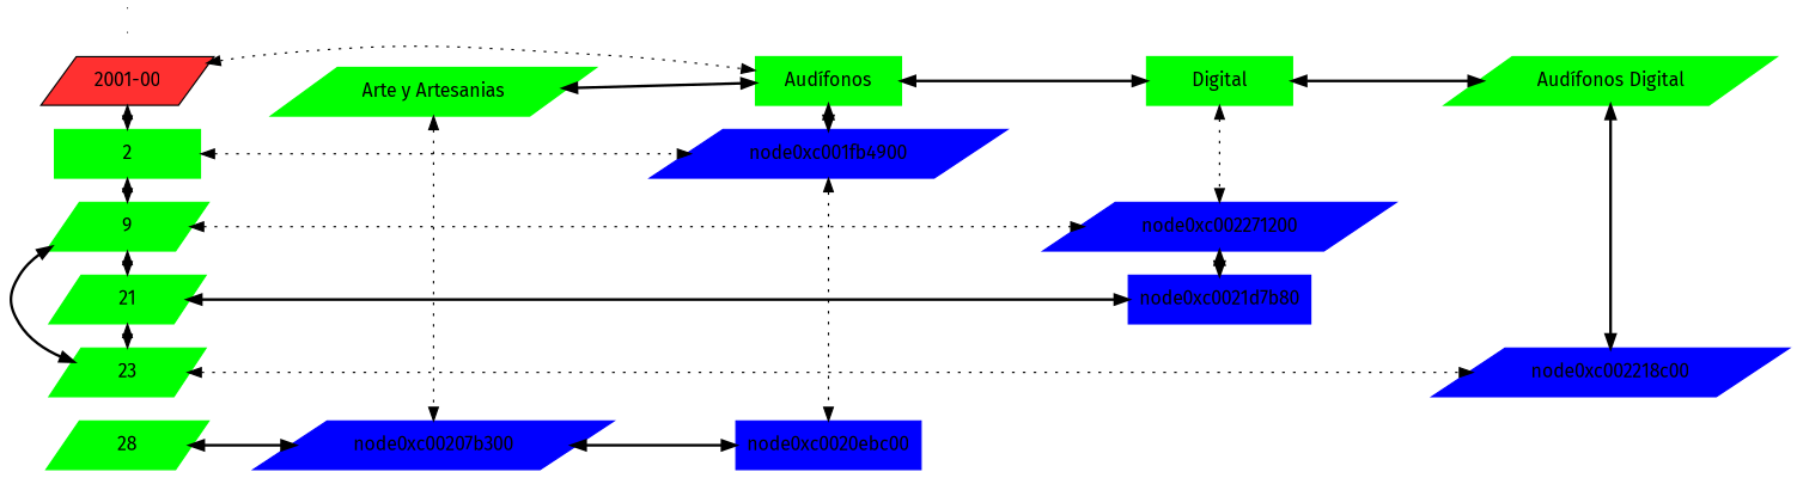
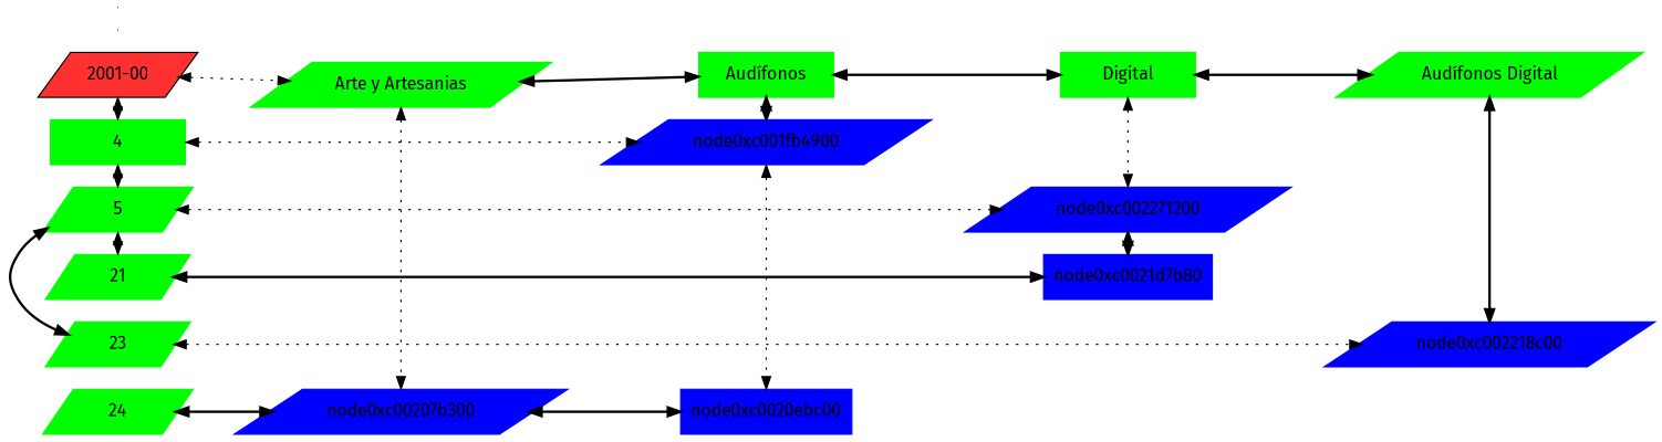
  digraph {
    fontname="Fira Sans"
    rankdir=LR
    node [fontname="Fira Sans" group=1 shape=parallelogram style=filled color=green]
    edge [dir=both fontname="Fira Sans" style=dotted]
    n1 [fillcolor=firebrick1 label="2001-00" width=1.5 color=""]
-   n2 [group=4 label=2 shape=box width=1.5]
-   n3 [group=9 label=9 width=1.5]
+   n2 [group=4 label=4 shape=box width=1.5]
+   n3 [group=9 label=5 width=1.5]
    n4 [group=21 label=21 width=1.5]
    n5 [group=23 label=23 width=1.5]
-   n6 [group=24 label=28 width=1.5]
+   n6 [group=24 label=24 width=1.5]
    n7 [label="Arte y Artesanias" width=1.5]
    node0xc00207b300 [color=blue group=24 width=0.5]
    n9 [label="Audífonos" shape=box width=1.5]
    node0xc001fb4900 [color=blue group=4 width=0.5]
    node0xc0020ebc00 [color=blue group=24 shape=box width=0.5]
    n12 [label=Digital shape=box width=1.5]
    node0xc002271200 [color=blue group=9 width=0.5]
    node0xc0021d7b80 [color=blue group=21 shape=box width=0.5]
    n15 [label="Audífonos Digital" width=1.5]
    node0xc002218c00 [color=blue group=23 width=0.5]
    e0 [shape=point width=0 group="" style="" color=""]
    e1 [shape=point width=0 group="" style="" color=""]
    subgraph sub_1 {
      rank=same
      n1
      n2
    }
    subgraph sub_2 {
      rank=same
      n2
      n3
    }
    subgraph sub_3 {
      rank=same
      n3
      n4
    }
    subgraph sub_4 {
      rank=same
      n4
      n5
    }
    subgraph sub_5 {
      rank=same
      n5
      n6
    }
    subgraph sub_6 {
      rank=same
      n7
      node0xc00207b300
    }
    subgraph sub_7 {
      rank=same
      n9
      node0xc001fb4900
    }
    subgraph sub_8 {
      rank=same
      node0xc001fb4900
      node0xc0020ebc00
    }
    subgraph sub_9 {
      rank=same
      n12
      node0xc002271200
    }
    subgraph sub_10 {
      rank=same
      node0xc002271200
      node0xc0021d7b80
    }
    subgraph sub_11 {
      rank=same
      n15
      node0xc002218c00
    }
    n1 -> n2
-   n1 -> n9
+   n1 -> n7
    n2 -> n3
    n2 -> node0xc001fb4900
    n3 -> n4
    n3 -> node0xc002271200
-   n4 -> n5
    n4 -> node0xc0021d7b80 [style=bold]
    n5 -> n3 [style=bold]
    n5 -> node0xc002218c00
    n6 -> node0xc00207b300 [style=bold]
    n7 -> node0xc00207b300
    n7 -> n9 [style=bold]
    node0xc00207b300 -> node0xc0020ebc00 [style=bold]
    n9 -> node0xc001fb4900 [style=bold]
    n9 -> n12 [style=bold]
    node0xc001fb4900 -> node0xc0020ebc00
    n12 -> node0xc002271200
    n12 -> n15 [style=bold]
    node0xc002271200 -> node0xc0021d7b80 [style=bold]
    n15 -> node0xc002218c00 [style=bold]
  }
